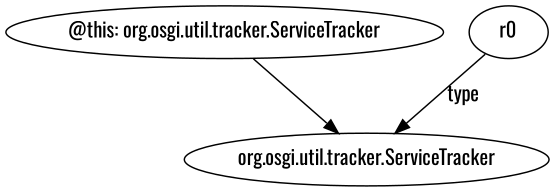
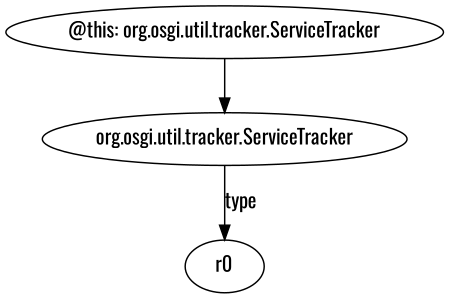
  digraph {
    fontname=Oswald
    node [fontname=Oswald]
    edge [fontname=Oswald]
    n1 [label="@this: org.osgi.util.tracker.ServiceTracker"]
    n2 [label="org.osgi.util.tracker.ServiceTracker"]
    n3 [label=r0]
    n1 -> n2
-   n3 -> n2 [label=type]
+   n2 -> n3 [label=type]
  }
